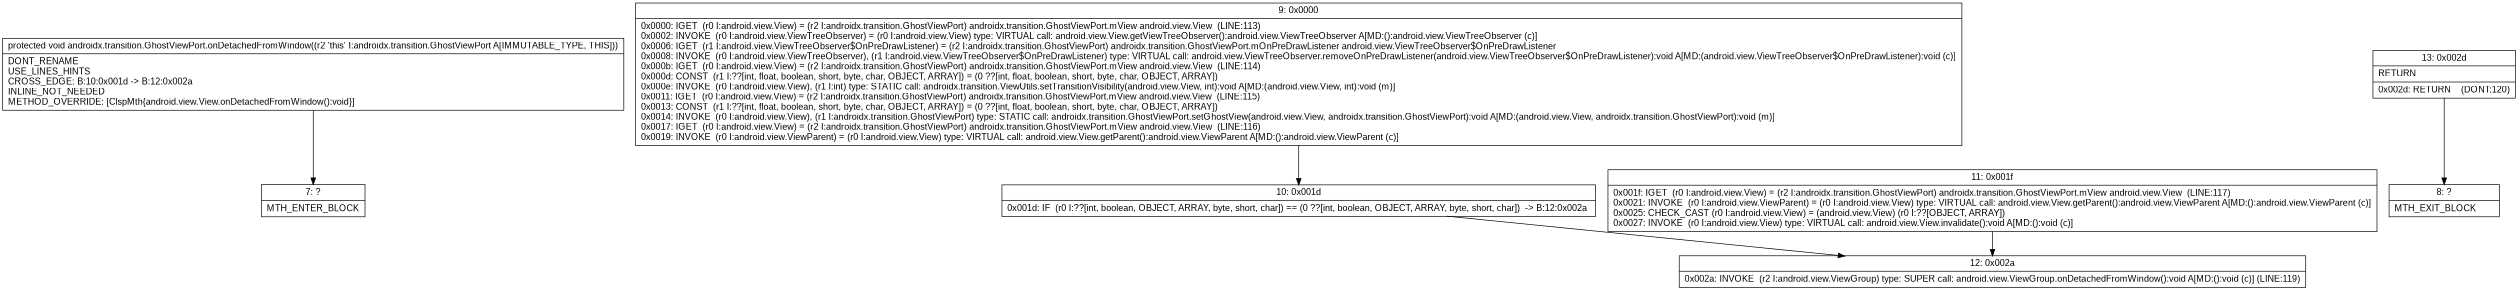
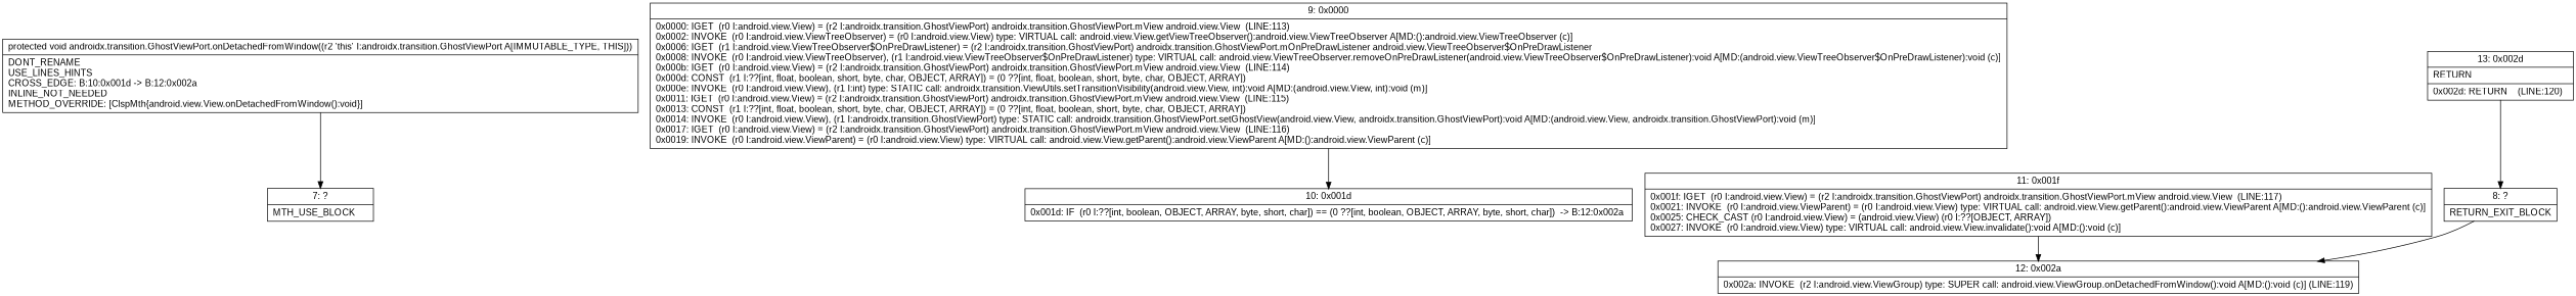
  digraph {
    fontname="Liberation Sans"
    node [fontname="Liberation Sans" shape=record]
    edge [fontname="Liberation Sans"]
-   n1 [label="{7\:\ ?|MTH_ENTER_BLOCK\l}"]
+   n1 [label="{7\:\ ?|MTH_USE_BLOCK\l}"]
    n2 [label="{9\:\ 0x0000|0x0000: IGET  (r0 I:android.view.View) = (r2 I:androidx.transition.GhostViewPort) androidx.transition.GhostViewPort.mView android.view.View  (LINE:113)\l0x0002: INVOKE  (r0 I:android.view.ViewTreeObserver) = (r0 I:android.view.View) type: VIRTUAL call: android.view.View.getViewTreeObserver():android.view.ViewTreeObserver A[MD:():android.view.ViewTreeObserver (c)]\l0x0006: IGET  (r1 I:android.view.ViewTreeObserver$OnPreDrawListener) = (r2 I:androidx.transition.GhostViewPort) androidx.transition.GhostViewPort.mOnPreDrawListener android.view.ViewTreeObserver$OnPreDrawListener \l0x0008: INVOKE  (r0 I:android.view.ViewTreeObserver), (r1 I:android.view.ViewTreeObserver$OnPreDrawListener) type: VIRTUAL call: android.view.ViewTreeObserver.removeOnPreDrawListener(android.view.ViewTreeObserver$OnPreDrawListener):void A[MD:(android.view.ViewTreeObserver$OnPreDrawListener):void (c)]\l0x000b: IGET  (r0 I:android.view.View) = (r2 I:androidx.transition.GhostViewPort) androidx.transition.GhostViewPort.mView android.view.View  (LINE:114)\l0x000d: CONST  (r1 I:??[int, float, boolean, short, byte, char, OBJECT, ARRAY]) = (0 ??[int, float, boolean, short, byte, char, OBJECT, ARRAY]) \l0x000e: INVOKE  (r0 I:android.view.View), (r1 I:int) type: STATIC call: androidx.transition.ViewUtils.setTransitionVisibility(android.view.View, int):void A[MD:(android.view.View, int):void (m)]\l0x0011: IGET  (r0 I:android.view.View) = (r2 I:androidx.transition.GhostViewPort) androidx.transition.GhostViewPort.mView android.view.View  (LINE:115)\l0x0013: CONST  (r1 I:??[int, float, boolean, short, byte, char, OBJECT, ARRAY]) = (0 ??[int, float, boolean, short, byte, char, OBJECT, ARRAY]) \l0x0014: INVOKE  (r0 I:android.view.View), (r1 I:androidx.transition.GhostViewPort) type: STATIC call: androidx.transition.GhostViewPort.setGhostView(android.view.View, androidx.transition.GhostViewPort):void A[MD:(android.view.View, androidx.transition.GhostViewPort):void (m)]\l0x0017: IGET  (r0 I:android.view.View) = (r2 I:androidx.transition.GhostViewPort) androidx.transition.GhostViewPort.mView android.view.View  (LINE:116)\l0x0019: INVOKE  (r0 I:android.view.ViewParent) = (r0 I:android.view.View) type: VIRTUAL call: android.view.View.getParent():android.view.ViewParent A[MD:():android.view.ViewParent (c)]\l}"]
    n3 [label="{10\:\ 0x001d|0x001d: IF  (r0 I:??[int, boolean, OBJECT, ARRAY, byte, short, char]) == (0 ??[int, boolean, OBJECT, ARRAY, byte, short, char])  \-\> B:12:0x002a \l}"]
    n4 [label="{12\:\ 0x002a|0x002a: INVOKE  (r2 I:android.view.ViewGroup) type: SUPER call: android.view.ViewGroup.onDetachedFromWindow():void A[MD:():void (c)] (LINE:119)\l}"]
    n5 [label="{11\:\ 0x001f|0x001f: IGET  (r0 I:android.view.View) = (r2 I:androidx.transition.GhostViewPort) androidx.transition.GhostViewPort.mView android.view.View  (LINE:117)\l0x0021: INVOKE  (r0 I:android.view.ViewParent) = (r0 I:android.view.View) type: VIRTUAL call: android.view.View.getParent():android.view.ViewParent A[MD:():android.view.ViewParent (c)]\l0x0025: CHECK_CAST (r0 I:android.view.View) = (android.view.View) (r0 I:??[OBJECT, ARRAY]) \l0x0027: INVOKE  (r0 I:android.view.View) type: VIRTUAL call: android.view.View.invalidate():void A[MD:():void (c)]\l}"]
-   n6 [label="{13\:\ 0x002d|RETURN\l|0x002d: RETURN    (DONT:120)\l}"]
-   n7 [label="{8\:\ ?|MTH_EXIT_BLOCK\l}"]
+   n6 [label="{13\:\ 0x002d|RETURN\l|0x002d: RETURN    (LINE:120)\l}"]
+   n7 [label="{8\:\ ?|RETURN_EXIT_BLOCK\l}"]
    n8 [label="{protected void androidx.transition.GhostViewPort.onDetachedFromWindow((r2 'this' I:androidx.transition.GhostViewPort A[IMMUTABLE_TYPE, THIS]))  | DONT_RENAME\lUSE_LINES_HINTS\lCROSS_EDGE: B:10:0x001d \-\> B:12:0x002a\lINLINE_NOT_NEEDED\lMETHOD_OVERRIDE: [ClspMth\{android.view.View.onDetachedFromWindow():void\}]\l}"]
    n2 -> n3
-   n3 -> n4
+   n7 -> n4
    n5 -> n4
    n6 -> n7
    n8 -> n1
  }
